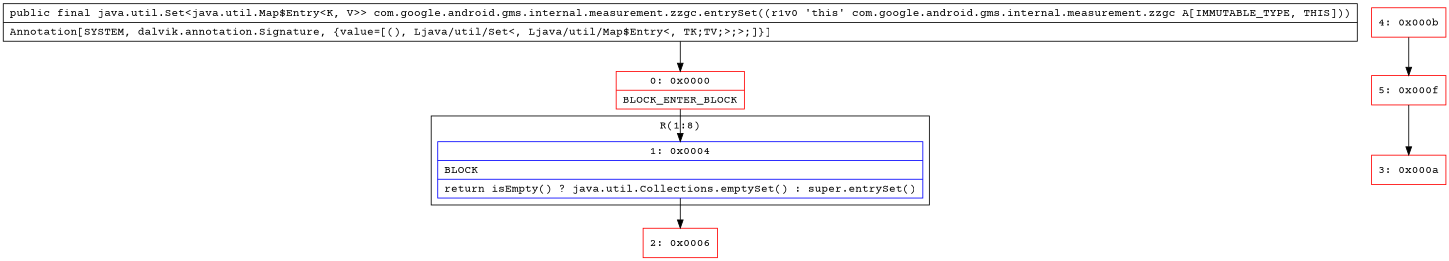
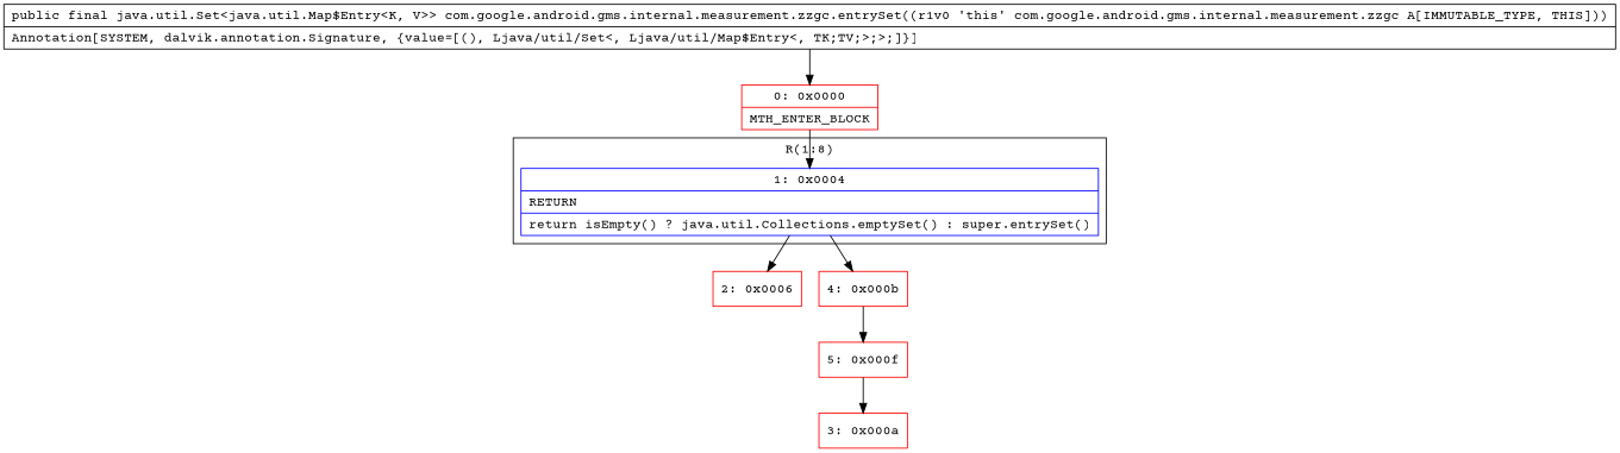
  digraph {
    fontname="Courier Prime"
    node [color=red fontname="Courier Prime" shape=record]
    edge [fontname="Courier Prime"]
-   n1 [color=blue label="{1\:\ 0x0004|BLOCK\l|return isEmpty() ? java.util.Collections.emptySet() : super.entrySet()\l}"]
+   n1 [color=blue label="{1\:\ 0x0004|RETURN\l|return isEmpty() ? java.util.Collections.emptySet() : super.entrySet()\l}"]
    n2 [label="{2\:\ 0x0006}"]
    n3 [label="{4\:\ 0x000b}"]
    n4 [label="{5\:\ 0x000f}"]
-   n5 [label="{0\:\ 0x0000|BLOCK_ENTER_BLOCK\l}"]
+   n5 [label="{0\:\ 0x0000|MTH_ENTER_BLOCK\l}"]
    n6 [label="{3\:\ 0x000a}"]
    n7 [label="{public final java.util.Set\<java.util.Map$Entry\<K, V\>\> com.google.android.gms.internal.measurement.zzgc.entrySet((r1v0 'this' com.google.android.gms.internal.measurement.zzgc A[IMMUTABLE_TYPE, THIS]))  | Annotation[SYSTEM, dalvik.annotation.Signature, \{value=[(), Ljava\/util\/Set\<, Ljava\/util\/Map$Entry\<, TK;TV;\>;\>;]\}]\l}" color=""]
    subgraph cluster_1 {
      label="R(1:8)"
      n1
    }
    n1 -> n2
+   n1 -> n3
    n3 -> n4
    n4 -> n6
    n5 -> n1
    n7 -> n5
  }
